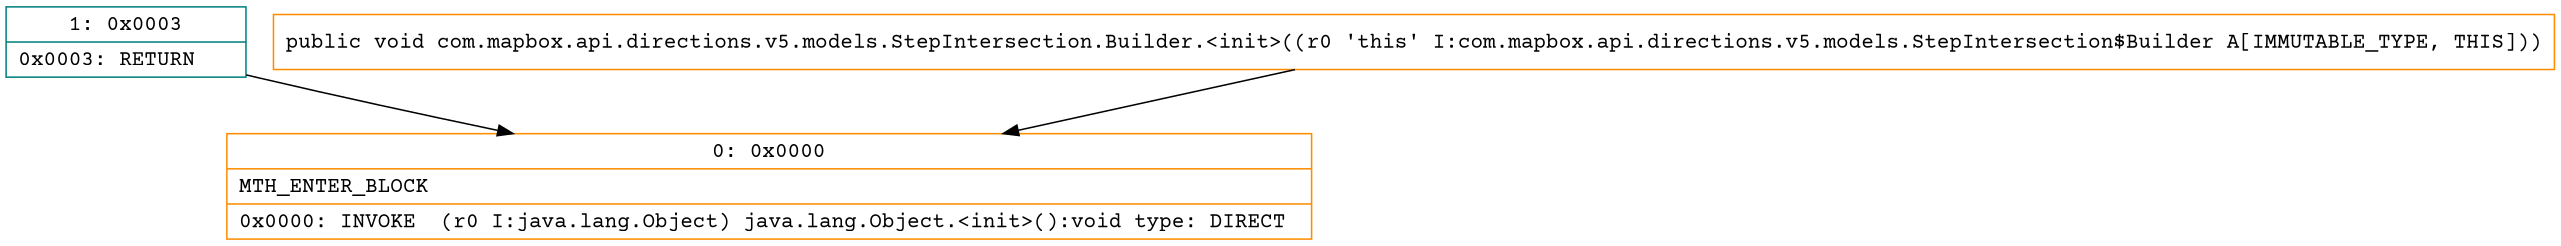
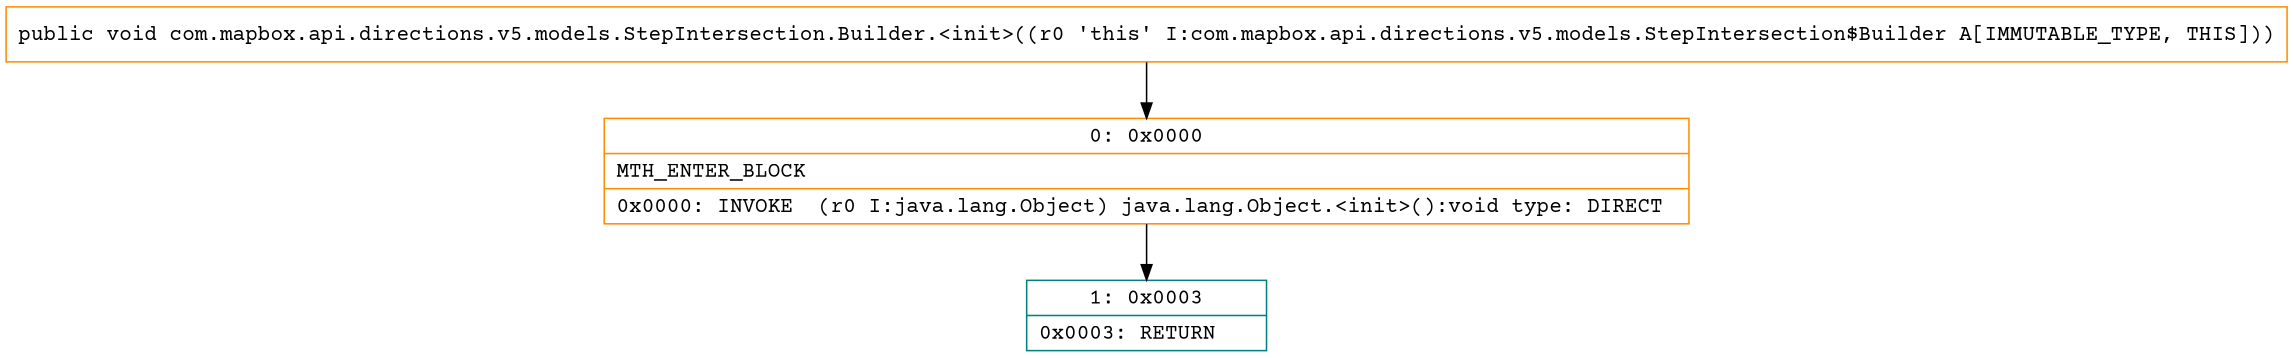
  digraph {
    fontname="Courier Prime"
    node [shape=record color=darkorange fontname="Courier Prime"]
    edge [fontname="Courier Prime"]
    n1 [label="{0\:\ 0x0000|MTH_ENTER_BLOCK\l|0x0000: INVOKE  (r0 I:java.lang.Object) java.lang.Object.\<init\>():void type: DIRECT \l}"]
    n2 [label="{1\:\ 0x0003|0x0003: RETURN   \l}" color=teal]
    n3 [label="{public void com.mapbox.api.directions.v5.models.StepIntersection.Builder.\<init\>((r0 'this' I:com.mapbox.api.directions.v5.models.StepIntersection$Builder A[IMMUTABLE_TYPE, THIS])) }"]
-   n2 -> n1
+   n1 -> n2
    n3 -> n1
  }
